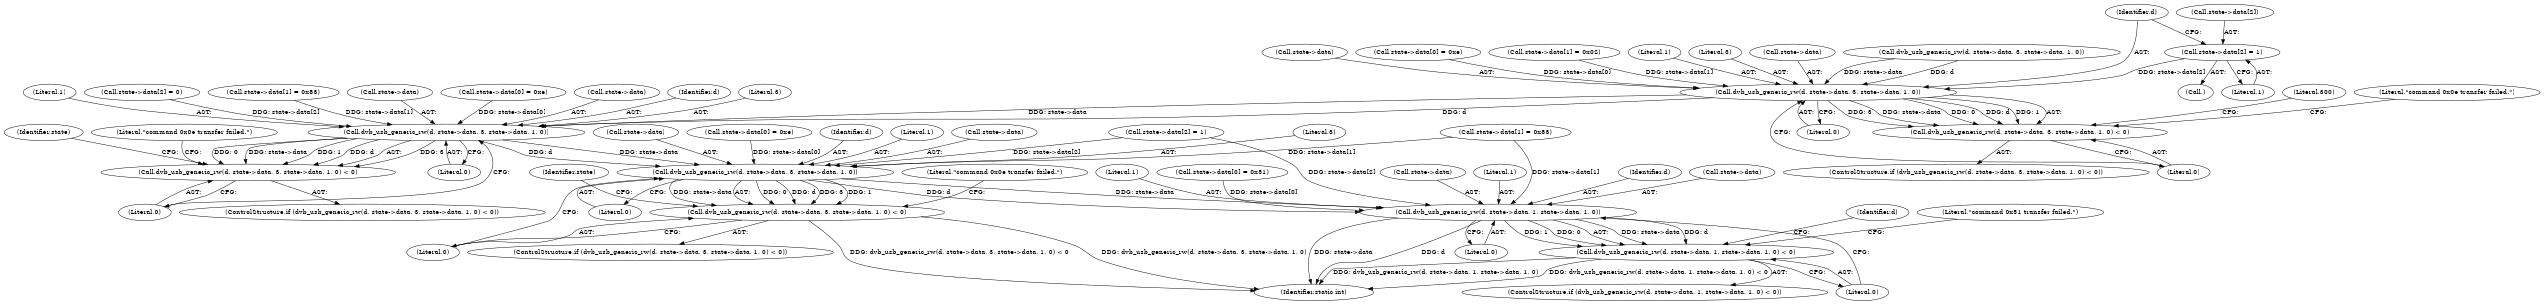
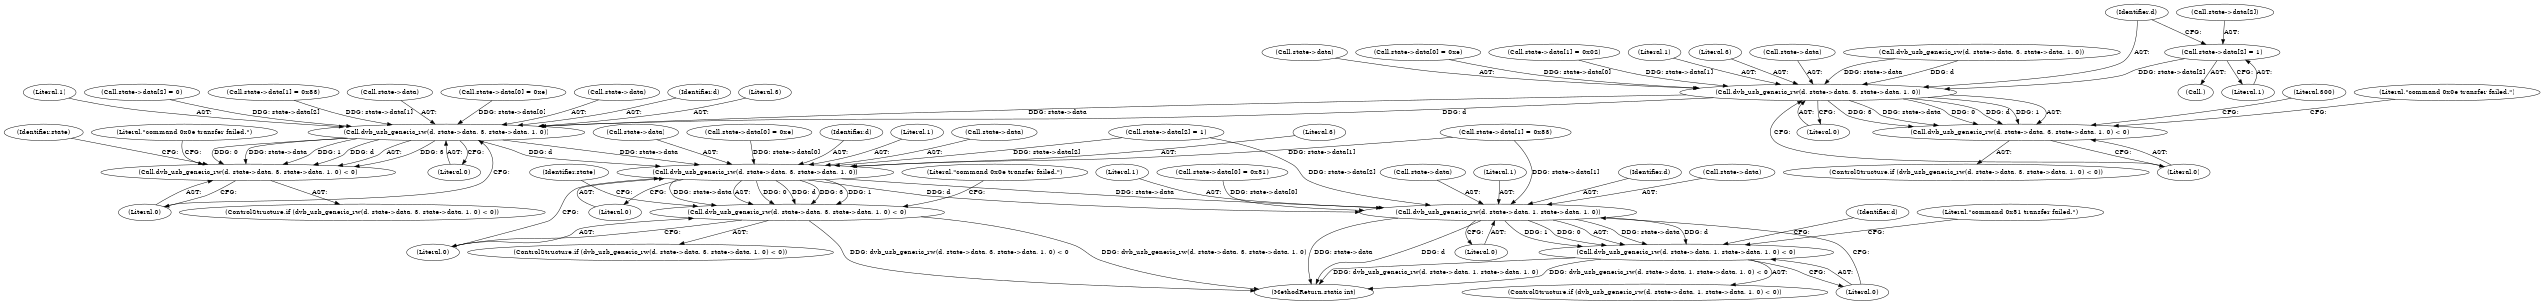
  digraph {
    n1 [label="(Call,state->data[2] = 1)"]
    n2 [label="(Call,dvb_usb_generic_rw(d, state->data, 3, state->data, 1, 0))"]
    n3 [label="(Literal,1)"]
    n4 [label="(Call,)"]
    n5 [label="(Call,dvb_usb_generic_rw(d, state->data, 3, state->data, 1, 0) < 0)"]
    n6 [label="(Call,dvb_usb_generic_rw(d, state->data, 3, state->data, 1, 0))"]
    n7 [label="(Literal,0)"]
    n8 [label="(ControlStructure,if (dvb_usb_generic_rw(d, state->data, 3, state->data, 1, 0) < 0))"]
    n9 [label="(Literal,0)"]
    n10 [label="(Call,dvb_usb_generic_rw(d, state->data, 3, state->data, 1, 0) < 0)"]
    n11 [label="(Call,dvb_usb_generic_rw(d, state->data, 3, state->data, 1, 0))"]
    n12 [label="(Literal,0)"]
    n13 [label="(ControlStructure,if (dvb_usb_generic_rw(d, state->data, 3, state->data, 1, 0) < 0))"]
    n14 [label="(Literal,0)"]
    n15 [label="(Call,dvb_usb_generic_rw(d, state->data, 3, state->data, 1, 0) < 0)"]
    n16 [label="(Call,dvb_usb_generic_rw(d, state->data, 1, state->data, 1, 0))"]
    n17 [label="(Literal,0)"]
    n18 [label="(Literal,0)"]
-   n19 [label="(Identifier,static int)"]
+   n19 [label="(MethodReturn,static int)"]
    n20 [label="(ControlStructure,if (dvb_usb_generic_rw(d, state->data, 3, state->data, 1, 0) < 0))"]
    n21 [label="(Call,dvb_usb_generic_rw(d, state->data, 1, state->data, 1, 0) < 0)"]
    n22 [label="(Literal,0)"]
    n23 [label="(Literal,0)"]
    n24 [label="(ControlStructure,if (dvb_usb_generic_rw(d, state->data, 1, state->data, 1, 0) < 0))"]
    n25 [label="(Call,state->data[0] = 0xe)"]
    n26 [label="(Identifier,state)"]
    n27 [label="(Call,state->data)"]
    n28 [label="(Identifier,d)"]
    n29 [label="(Literal,1)"]
    n30 [label="(Call,state->data)"]
    n31 [label="(Identifier,state)"]
    n32 [label="(Identifier,d)"]
    n33 [label="(Call,state->data[2] = 1)"]
    n34 [label="(Call,state->data[1] = 0x83)"]
    n35 [label="(Literal,\"command 0x0e transfer failed.\")"]
    n36 [label="(Call,state->data)"]
    n37 [label="(Literal,1)"]
    n38 [label="(Literal,\"command 0x51 transfer failed.\")"]
    n39 [label="(Call,state->data)"]
    n40 [label="(Call,state->data[0] = 0xe)"]
    n41 [label="(Literal,3)"]
    n42 [label="(Call,dvb_usb_generic_rw(d, state->data, 3, state->data, 1, 0))"]
    n43 [label="(Literal,1)"]
    n44 [label="(Literal,3)"]
    n45 [label="(Literal,\"command 0x0e transfer failed.\")"]
    n46 [label="(Literal,\"command 0x0e transfer failed.\")"]
    n47 [label="(Call,state->data[2])"]
    n48 [label="(Call,state->data[2] = 0)"]
    n49 [label="(Call,state->data)"]
    n50 [label="(Identifier,d)"]
    n51 [label="(Literal,300)"]
    n52 [label="(Call,state->data[0] = 0xe)"]
    n53 [label="(Identifier,d)"]
    n54 [label="(Call,state->data)"]
    n55 [label="(Call,state->data[1] = 0x02)"]
    n56 [label="(Call,state->data[1] = 0x83)"]
    n57 [label="(Literal,1)"]
    n58 [label="(Literal,3)"]
    n59 [label="(Call,state->data)"]
    n60 [label="(Identifier,d)"]
    n61 [label="(Call,state->data)"]
    n62 [label="(Literal,1)"]
    n63 [label="(Call,state->data[0] = 0x51)"]
    n1 -> n2 [label="DDG: state->data[2]"]
    n1 -> n3 [label="CFG: "]
    n1 -> n4 [label="AST: "]
    n2 -> n5 [label="AST: "]
    n2 -> n5 [label="DDG: 3"]
    n2 -> n5 [label="DDG: state->data"]
    n2 -> n5 [label="DDG: 0"]
    n2 -> n5 [label="DDG: d"]
    n2 -> n5 [label="DDG: 1"]
    n2 -> n6 [label="DDG: d"]
    n2 -> n6 [label="DDG: state->data"]
    n2 -> n7 [label="CFG: "]
    n3 -> n1 [label="AST: "]
    n5 -> n8 [label="AST: "]
    n5 -> n9 [label="CFG: "]
    n6 -> n10 [label="AST: "]
    n6 -> n10 [label="DDG: 3"]
    n6 -> n10 [label="DDG: 0"]
    n6 -> n10 [label="DDG: state->data"]
    n6 -> n10 [label="DDG: 1"]
    n6 -> n10 [label="DDG: d"]
    n6 -> n11 [label="DDG: d"]
    n6 -> n11 [label="DDG: state->data"]
    n6 -> n12 [label="CFG: "]
    n7 -> n2 [label="AST: "]
    n9 -> n2 [label="CFG: "]
    n9 -> n5 [label="AST: "]
    n10 -> n13 [label="AST: "]
    n10 -> n14 [label="CFG: "]
    n11 -> n15 [label="AST: "]
    n11 -> n15 [label="DDG: 0"]
    n11 -> n15 [label="DDG: d"]
    n11 -> n15 [label="DDG: 3"]
    n11 -> n15 [label="DDG: 1"]
    n11 -> n15 [label="DDG: state->data"]
    n11 -> n16 [label="DDG: d"]
    n11 -> n16 [label="DDG: state->data"]
    n11 -> n17 [label="CFG: "]
    n12 -> n6 [label="AST: "]
    n14 -> n6 [label="CFG: "]
    n14 -> n10 [label="AST: "]
    n15 -> n18 [label="CFG: "]
    n15 -> n19 [label="DDG: dvb_usb_generic_rw(d, state->data, 3, state->data, 1, 0)"]
    n15 -> n19 [label="DDG: dvb_usb_generic_rw(d, state->data, 3, state->data, 1, 0) < 0"]
    n15 -> n20 [label="AST: "]
    n16 -> n19 [label="DDG: state->data"]
    n16 -> n19 [label="DDG: d"]
    n16 -> n21 [label="AST: "]
    n16 -> n21 [label="DDG: state->data"]
    n16 -> n21 [label="DDG: d"]
    n16 -> n21 [label="DDG: 1"]
    n16 -> n21 [label="DDG: 0"]
    n16 -> n22 [label="CFG: "]
    n17 -> n11 [label="AST: "]
    n18 -> n11 [label="CFG: "]
    n18 -> n15 [label="AST: "]
    n21 -> n19 [label="DDG: dvb_usb_generic_rw(d, state->data, 1, state->data, 1, 0) < 0"]
    n21 -> n19 [label="DDG: dvb_usb_generic_rw(d, state->data, 1, state->data, 1, 0)"]
    n21 -> n23 [label="CFG: "]
    n21 -> n24 [label="AST: "]
    n22 -> n16 [label="AST: "]
    n23 -> n16 [label="CFG: "]
    n23 -> n21 [label="AST: "]
    n25 -> n6 [label="DDG: state->data[0]"]
    n26 -> n15 [label="CFG: "]
    n27 -> n2 [label="AST: "]
    n28 -> n1 [label="CFG: "]
    n28 -> n2 [label="AST: "]
    n29 -> n11 [label="AST: "]
    n30 -> n6 [label="AST: "]
    n31 -> n10 [label="CFG: "]
    n32 -> n6 [label="AST: "]
    n33 -> n11 [label="DDG: state->data[2]"]
    n33 -> n16 [label="DDG: state->data[2]"]
    n34 -> n11 [label="DDG: state->data[1]"]
    n34 -> n16 [label="DDG: state->data[1]"]
    n35 -> n15 [label="CFG: "]
    n36 -> n16 [label="AST: "]
    n37 -> n16 [label="AST: "]
    n38 -> n21 [label="CFG: "]
    n39 -> n11 [label="AST: "]
    n40 -> n2 [label="DDG: state->data[0]"]
    n41 -> n6 [label="AST: "]
    n42 -> n2 [label="DDG: d"]
    n42 -> n2 [label="DDG: state->data"]
    n43 -> n6 [label="AST: "]
    n44 -> n11 [label="AST: "]
    n45 -> n5 [label="CFG: "]
    n46 -> n10 [label="CFG: "]
    n47 -> n1 [label="AST: "]
    n48 -> n6 [label="DDG: state->data[2]"]
    n49 -> n11 [label="AST: "]
    n50 -> n21 [label="CFG: "]
    n51 -> n5 [label="CFG: "]
    n52 -> n11 [label="DDG: state->data[0]"]
    n53 -> n16 [label="AST: "]
    n54 -> n16 [label="AST: "]
    n55 -> n2 [label="DDG: state->data[1]"]
    n56 -> n6 [label="DDG: state->data[1]"]
    n57 -> n2 [label="AST: "]
    n58 -> n2 [label="AST: "]
    n59 -> n6 [label="AST: "]
    n60 -> n11 [label="AST: "]
    n61 -> n2 [label="AST: "]
    n62 -> n16 [label="AST: "]
    n63 -> n16 [label="DDG: state->data[0]"]
  }
